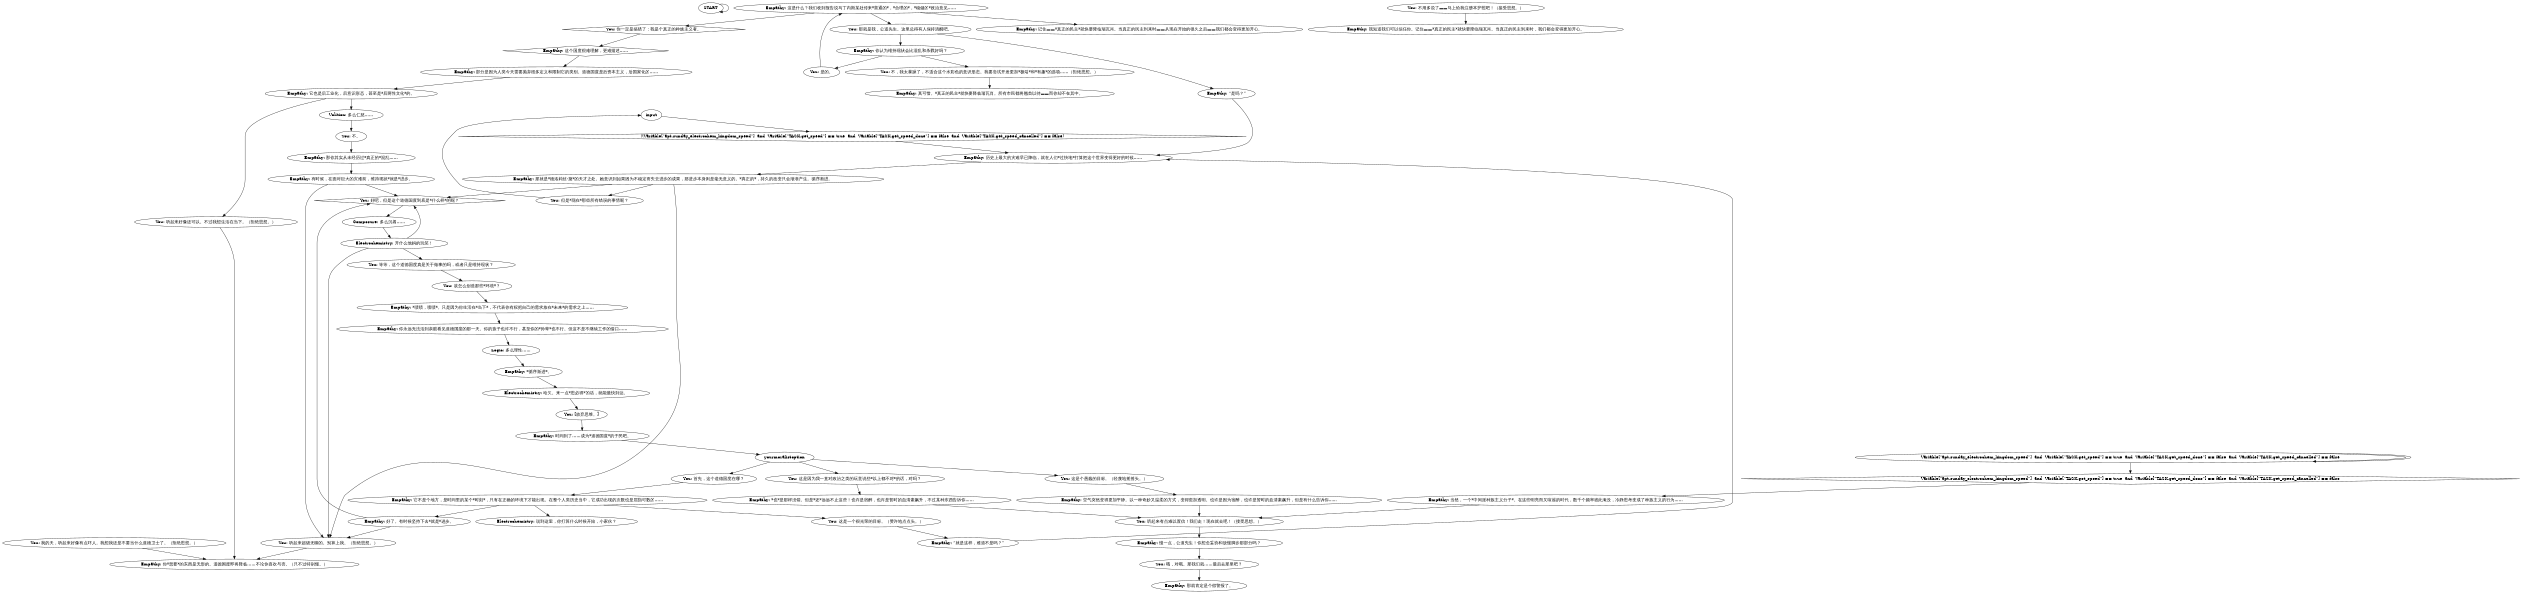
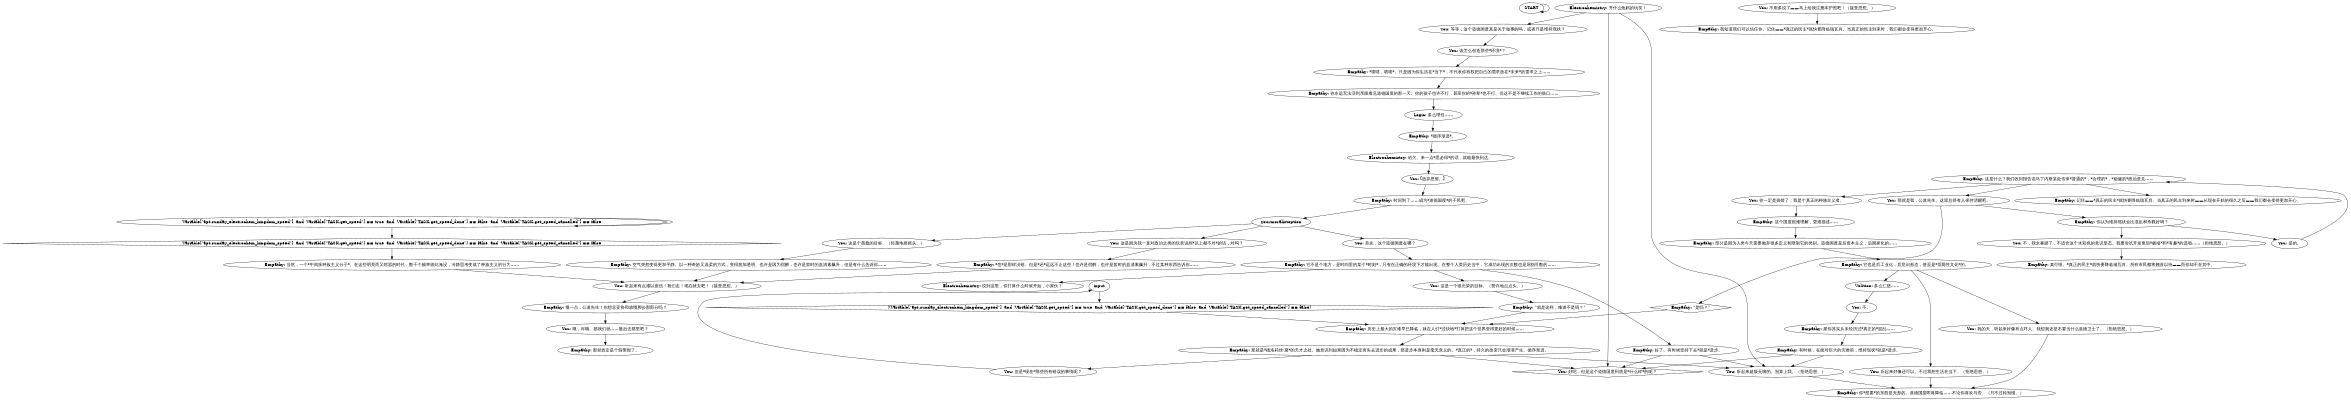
  digraph {
    n1 [label=START]
    n2 [label=input]
    n3 [label="!(Variable[\"apt.sunday_electrochem_kingdom_speed\"]  and  Variable[\"TASK.get_speed\"] == true  and  Variable[\"TASK.get_speed_done\"] == false  and  Variable[\"TASK.get_speed_cancelled\"] == false)" shape=diamond]
    n4 [label="Empathy: 历史上最大的灾难早已降临，就在人们*过快地*打算把这个世界变得更好的时候……"]
    n5 [label="Empathy: *啧啧，啧啧*。只是因为你生活在*当下*，不代表你有权把自己的需求放在*未来*的需求之上……"]
    n6 [label="Empathy: 你永远无法活到亲眼看见道德国度的那一天。你的孩子也许不行，甚至你的*孙辈*也不行。但这不是不继续工作的借口……"]
    n7 [label="Logic: 多么理性……"]
    n8 [label="Empathy: *循序渐进*。"]
    n9 [label="Electrochemistry: 哈欠。来一点*思必得*的话，就能最快到达。"]
    n10 [label="You: [放弃思维。]"]
-   n11 [label="Composure: 多么沉着……"]
    n12 [label="Electrochemistry: 开什么他妈的玩笑！"]
    n13 [label="You: 听起来超级无聊的。别算上我。（拒绝思想。）"]
    n14 [label="You: 好吧，但是这个道德国度到底是*什么样*的呢？" shape=diamond]
    n15 [label="You: 等等，这个道德国度真是关于做事的吗，或者只是维持现状？"]
-   n16 [label="Empathy: 这个国度很难理解，更难描述……" shape=diamond]
+   n16 [label="Empathy: 这个国度很难理解，更难描述……"]
    n17 [label="Empathy: 部分是因为人类今天需要抛弃很多定义和限制它的类别。道德国度是后资本主义，后国家化的……"]
    n18 [label="Empathy: 它也是后工业化，后意识形态，甚至是*后两性文化*的。"]
    n19 [label="Empathy: 当然，一个*中间派种族主义分子*。在这些明亮而又喧嚣的时代，数千个频率彼此淹没，冷静思考变成了种族主义的行为……"]
    n20 [label="You: 听起来有点难以置信！我们走！现在就去吧！（接受思想。）"]
    n21 [label="Empathy: 慢一点，公道先生！你想念妥协和放慢脚步那部分吗？"]
    n22 [label="Electrochemistry: 说到这里，你打算什么时候开始，小家伙？"]
    n23 [label="Empathy: 那就是*德洛莉丝·黛*的天才之处。她意识到如果因为不稳定而失去进步的成果，那进步本身则是毫无意义的。*真正的*，持久的改变只会渐渐产生。循序渐进。"]
    n24 [label="You: 该怎么创造那些*环境*？"]
    n25 [label="Empathy: 你认为维持现状会比混乱和杀戮好吗？"]
    n26 [label="You: 不，我太暴躁了，不适合这个水彩色的意识形态。我要尝试开发更加*极端*和*有趣*的选项……（拒绝思想。）"]
    n27 [label="You: 是的。"]
    n28 [label="Empathy: 真可惜。*真正的民主*就快要降临瑞瓦肖。所有市民都将翘首以待——而你却不在其中。"]
    n29 [label="Empathy: 这是什么？我们收到报告说马丁内斯某处传来*普通的*，*合理的*，*稳健的*政治意见……"]
    n30 [label="Empathy: 空气突然变得更加平静。以一种奇妙又温柔的方式，变得愈加透明。也许是因为宿醉，也许是暂时的血清素飙升，但是有什么告诉你……"]
-   n31 [label="Empathy: “是吗？”"]
-   n32 [label="You: 你一定是搞错了：我是个真正的种族主义者。" shape=diamond]
+   n31 [label="Empathy: “是吗？”" shape=diamond]
+   n32 [label="You: 你一定是搞错了：我是个真正的种族主义者。"]
    n33 [label="Empathy: 时间到了……成为*道德国度*的子民吧。"]
    n34 [label=yourmoralistoption]
    n35 [label="Variable[\"apt.sunday_electrochem_kingdom_speed\"]  and  Variable[\"TASK.get_speed\"] == true  and  Variable[\"TASK.get_speed_done\"] == false  and  Variable[\"TASK.get_speed_cancelled\"] == false"]
    n36 [label="Variable[\"apt.sunday_electrochem_kingdom_speed\"]  and  Variable[\"TASK.get_speed\"] == true  and  Variable[\"TASK.get_speed_done\"] == false  and  Variable[\"TASK.get_speed_cancelled\"] == false" shape=diamond]
    n37 [label="Empathy: 记住——*真正的民主*就快要降临瑞瓦肖。当真正的民主到来时——从现在开始的很久之后——我们都会变得更加开心。"]
    n38 [label="You: 那就是我，公道先生。这里总得有人保持清醒吧。"]
    n39 [label="Empathy: 好了。有时候坚持下去*就是*进步。"]
    n40 [label="Empathy: 你*想要*的东西是无形的。道德国度即将降临……不论你喜欢与否。（只不过特别慢。）"]
    n41 [label="You: 这是个愚蠢的目标。（轻蔑地摇摇头。）"]
    n42 [label="You: 不。"]
    n43 [label="Empathy: 那你其实从未经历过*真正的*混乱……"]
    n44 [label="Empathy: 有时候，在面对巨大的灾难前，维持现状*就是*进步。"]
    n45 [label="Volition: 多么仁慈……"]
    n46 [label="You: 哦，对哦。那我们就……最后去那里吧？"]
    n47 [label="You: 这是因为我一直对政治之类的玩意说些*以上都不对*的话，对吗？"]
    n48 [label="You: 首先，这个道德国度在哪？"]
    n49 [label="Empathy: 那就肯定是个假警报了。"]
    n50 [label="Empathy: *也*是那样没错。但是*还*远远不止这些！也许是宿醉，也许是暂时的血清素飙升，不过某种东西告诉你……"]
    n51 [label="Empathy: 它不是个地方，是时间里的某个*时刻*，只有在正确的环境下才能出现。在整个人类历史当中，它成功出现的次数也是屈指可数的……"]
    n52 [label="You: 这是一个很光荣的目标。（赞许地点点头。）"]
    n53 [label="You: 不用多说了——马上给我注册本护照吧！（接受思想。）"]
    n54 [label="Empathy: 我知道我们可以信任你。记住——*真正的民主*就快要降临瑞瓦肖。当真正的民主到来时，我们都会变得更加开心。"]
    n55 [label="You: 但是*现在*那些所有错误的事情呢？"]
    n56 [label="You: 我的天，听起来好像有点吓人。我想我还是不要当什么道德卫士了。（拒绝思想。）"]
    n57 [label="You: 听起来好像还可以。不过我想生活在当下。（拒绝思想。）"]
    n58 [label="Empathy: “就是这样，难道不是吗？”"]
    n1 -> n1
    n2 -> n3
    n3 -> n4
    n4 -> n23
    n5 -> n6
    n6 -> n7
    n7 -> n8
    n8 -> n9
    n9 -> n10
    n10 -> n33
-   n11 -> n12
    n12 -> n13
    n12 -> n14
    n12 -> n15
    n13 -> n40
-   n14 -> n11
    n15 -> n24
    n16 -> n17
    n17 -> n18
    n18 -> n45
+   n18 -> n56
    n18 -> n57
    n19 -> n20
    n20 -> n21
    n21 -> n46
    n23 -> n13
    n23 -> n14
    n23 -> n55
    n24 -> n5
    n25 -> n26
    n25 -> n27
    n26 -> n28
    n27 -> n29
    n29 -> n32
    n29 -> n37
    n29 -> n38
    n30 -> n20
    n31 -> n4
    n32 -> n16
    n33 -> n34
    n34 -> n41
    n34 -> n47
    n34 -> n48
    n35 -> n35
    n35 -> n36
    n36 -> n19
    n38 -> n25
    n38 -> n31
    n39 -> n13
    n39 -> n14
    n41 -> n30
    n42 -> n43
    n43 -> n44
    n44 -> n13
    n44 -> n14
    n45 -> n42
    n46 -> n49
    n47 -> n50
    n48 -> n51
    n50 -> n20
    n51 -> n22
    n51 -> n39
    n51 -> n52
    n52 -> n58
    n53 -> n54
    n55 -> n2
    n56 -> n40
    n57 -> n40
    n58 -> n4
  }
